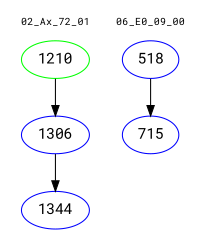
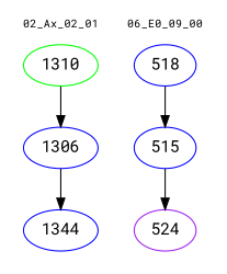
  digraph {
    fontname="Roboto Mono"
    node [color=blue fontname="Roboto Mono"]
    edge [color=black fontname="Roboto Mono"]
-   n1 [color=green label=1210]
+   n1 [color=green label=1310]
    n2 [label=1306]
    n3 [label=1344]
    n4 [label=518]
-   n5 [label=715]
+   n5 [label=515]
+   n6 [color=purple label=524]
    subgraph cluster_1 {
      color=white
      fontsize=10
-     label="02_Ax_72_01"
+     label="02_Ax_02_01"
      n1
      n2
      n3
    }
    subgraph cluster_2 {
      color=white
      fontsize=10
      label="06_E0_09_00"
      n4
      n5
+     n6
    }
    n1 -> n2
    n2 -> n3
    n4 -> n5
+   n5 -> n6
  }
